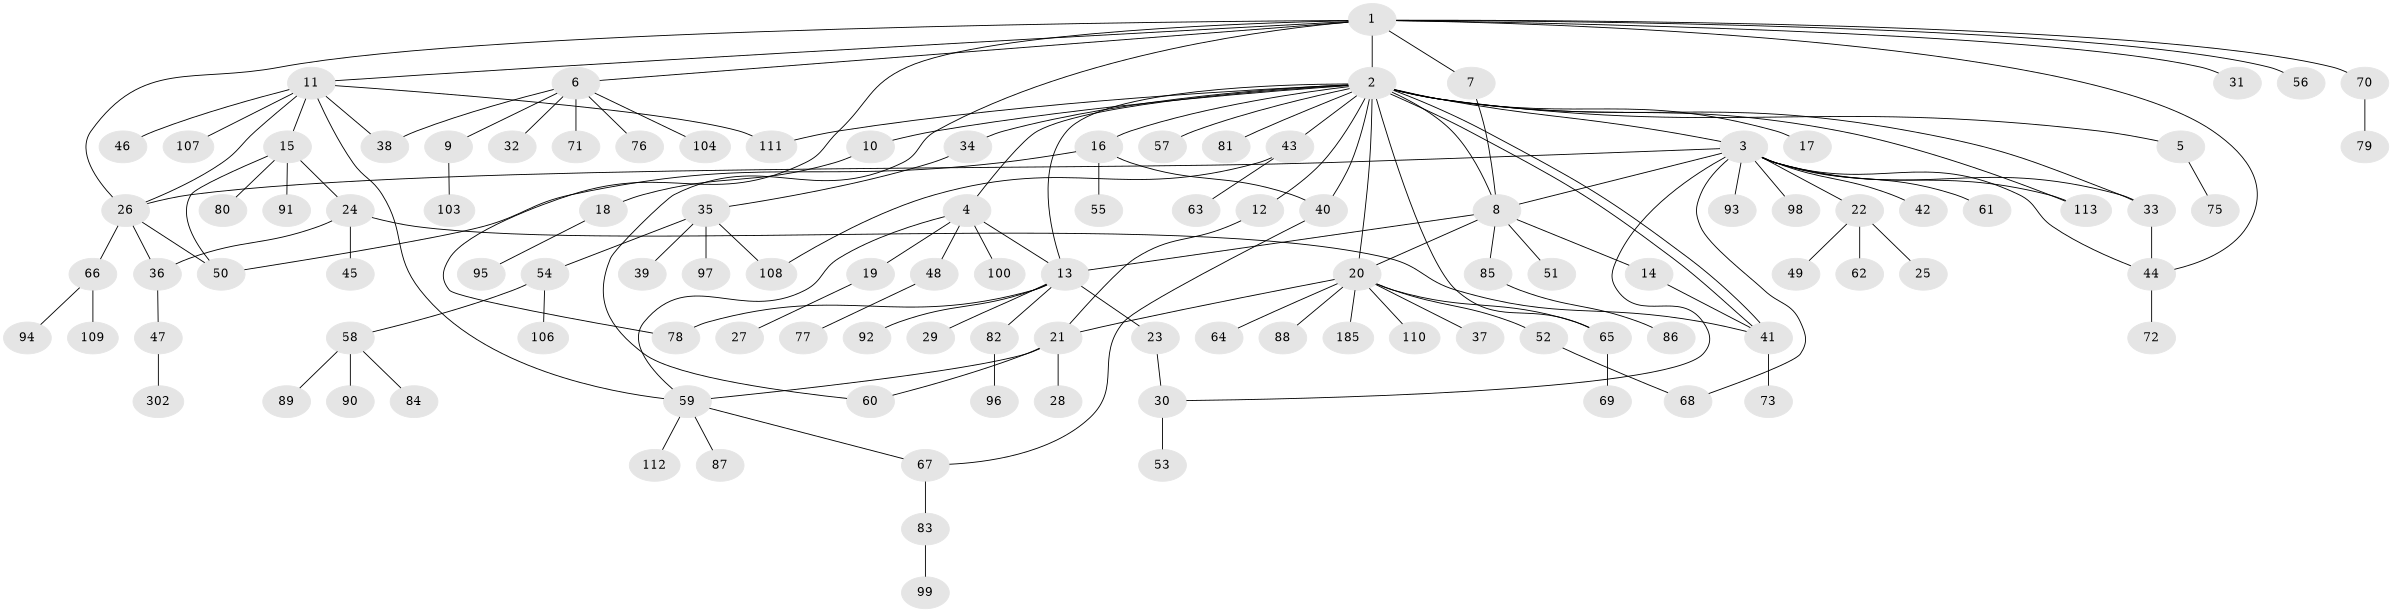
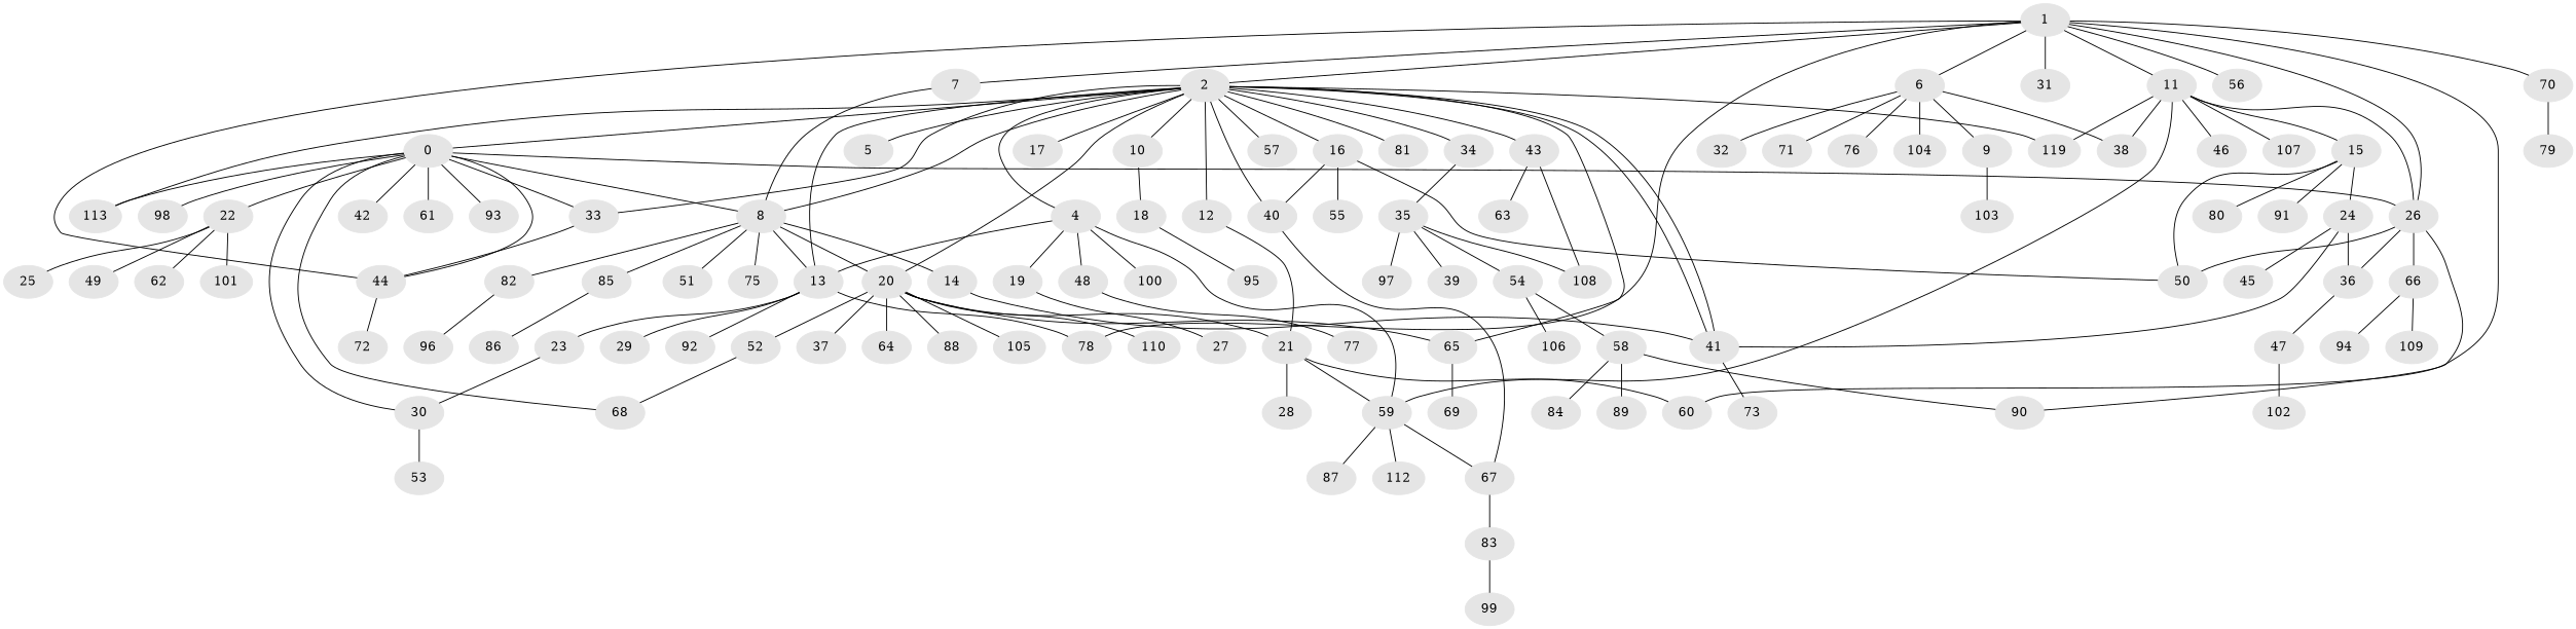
  graph {
    node [color=gray90 style=filled]
    1
    2
    6
    7
    11
    26
    31
    44
    56
    60
    70
    78
-   3
+   3 [label=0]
    4
    5
    8
    10
    12
    13
    16
    17
    20
    33
    34
    40
    41
    43
    57
    65
    81
-   111
+   111 [label=119]
    113
    9
    32
    38
    71
    76
    104
    59
    15
    46
    107
    50
    36
    66
    90
    72
    79
    22
    30
    42
    61
    68
    93
    98
    19
    48
    100
    14
    51
    75
    82
    85
    18
    21
    23
    29
    92
    55
    95
    37
    52
    64
    88
-   105 [label=185]
+   105
    110
    28
    35
    67
    73
    108
    63
    69
    25
    49
    62
+   101
    53
    27
    77
    87
    112
    103
    96
    86
    24
    80
    91
    45
    47
    94
    109
    39
    54
    97
    58
    106
-   102 [label=302]
+   102
    83
    84
    89
    99
    1 -- 2
    1 -- 6
    1 -- 7
    1 -- 11
    1 -- 26
    1 -- 31
    1 -- 44
    1 -- 56
    1 -- 60
    1 -- 70
    1 -- 78
    2 -- 3
    2 -- 4
    2 -- 5
    2 -- 8
    2 -- 10
    2 -- 12
    2 -- 13
    2 -- 16
    2 -- 17
    2 -- 20
    2 -- 33
    2 -- 34
    2 -- 40
    2 -- 41
    2 -- 41
    2 -- 43
    2 -- 57
    2 -- 65
    2 -- 81
    2 -- 111
    2 -- 113
    6 -- 9
    6 -- 32
    6 -- 38
    6 -- 71
    6 -- 76
    6 -- 104
    7 -- 8
    11 -- 26
    11 -- 111
    11 -- 38
    11 -- 59
    11 -- 15
    11 -- 46
    11 -- 107
    26 -- 50
    26 -- 36
    26 -- 66
+   26 -- 90
    44 -- 72
    70 -- 79
    3 -- 26
    3 -- 44
    3 -- 8
    3 -- 33
    3 -- 113
    3 -- 22
    3 -- 30
    3 -- 42
    3 -- 61
    3 -- 68
    3 -- 93
    3 -- 98
    4 -- 13
    4 -- 59
    4 -- 19
    4 -- 48
    4 -- 100
    8 -- 13
    8 -- 20
    8 -- 14
    8 -- 51
-   5 -- 75
-   13 -- 82
+   8 -- 75
+   8 -- 82
    8 -- 85
    10 -- 18
    12 -- 21
    13 -- 78
    13 -- 23
    13 -- 29
    13 -- 92
    16 -- 40
    16 -- 50
    16 -- 55
    20 -- 65
    20 -- 21
    20 -- 37
    20 -- 52
    20 -- 64
    20 -- 88
    20 -- 105
    20 -- 110
    33 -- 44
    34 -- 35
    40 -- 67
    41 -- 73
    43 -- 108
    43 -- 63
    65 -- 69
    9 -- 103
    59 -- 67
    59 -- 87
    59 -- 112
    15 -- 50
    15 -- 24
    15 -- 80
    15 -- 91
    36 -- 47
    66 -- 94
    66 -- 109
    22 -- 25
    22 -- 49
    22 -- 62
+   22 -- 101
    30 -- 53
    19 -- 27
    48 -- 77
    14 -- 41
    82 -- 96
    85 -- 86
    18 -- 95
    21 -- 60
    21 -- 59
    21 -- 28
    23 -- 30
    52 -- 68
    35 -- 108
    35 -- 39
    35 -- 54
    35 -- 97
    67 -- 83
    24 -- 41
    24 -- 36
    24 -- 45
    47 -- 102
    54 -- 58
    54 -- 106
    58 -- 90
    58 -- 84
    58 -- 89
    83 -- 99
  }
